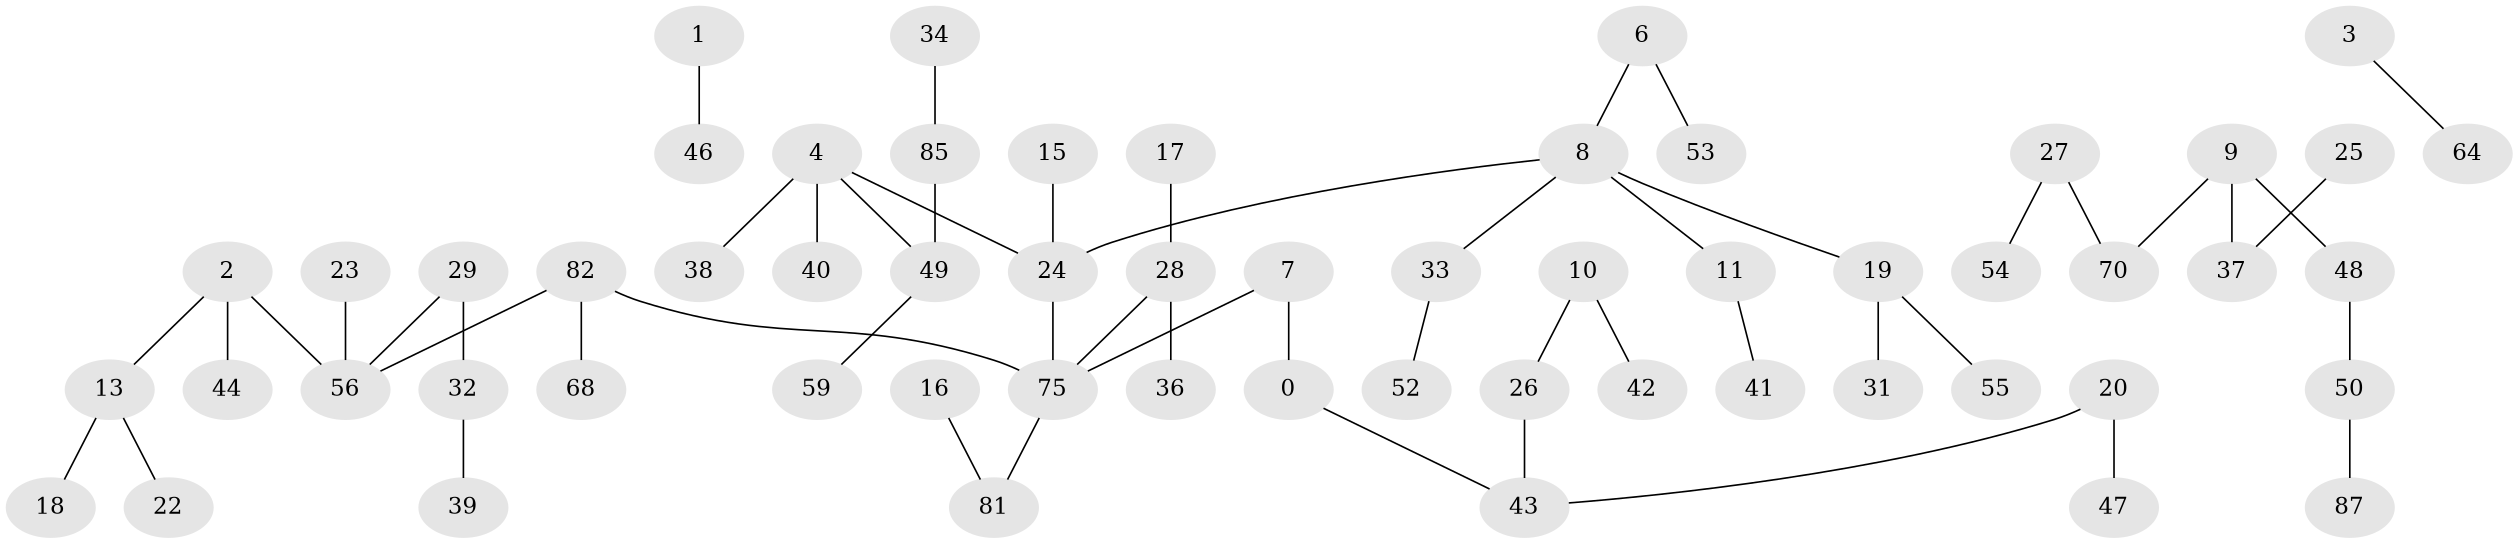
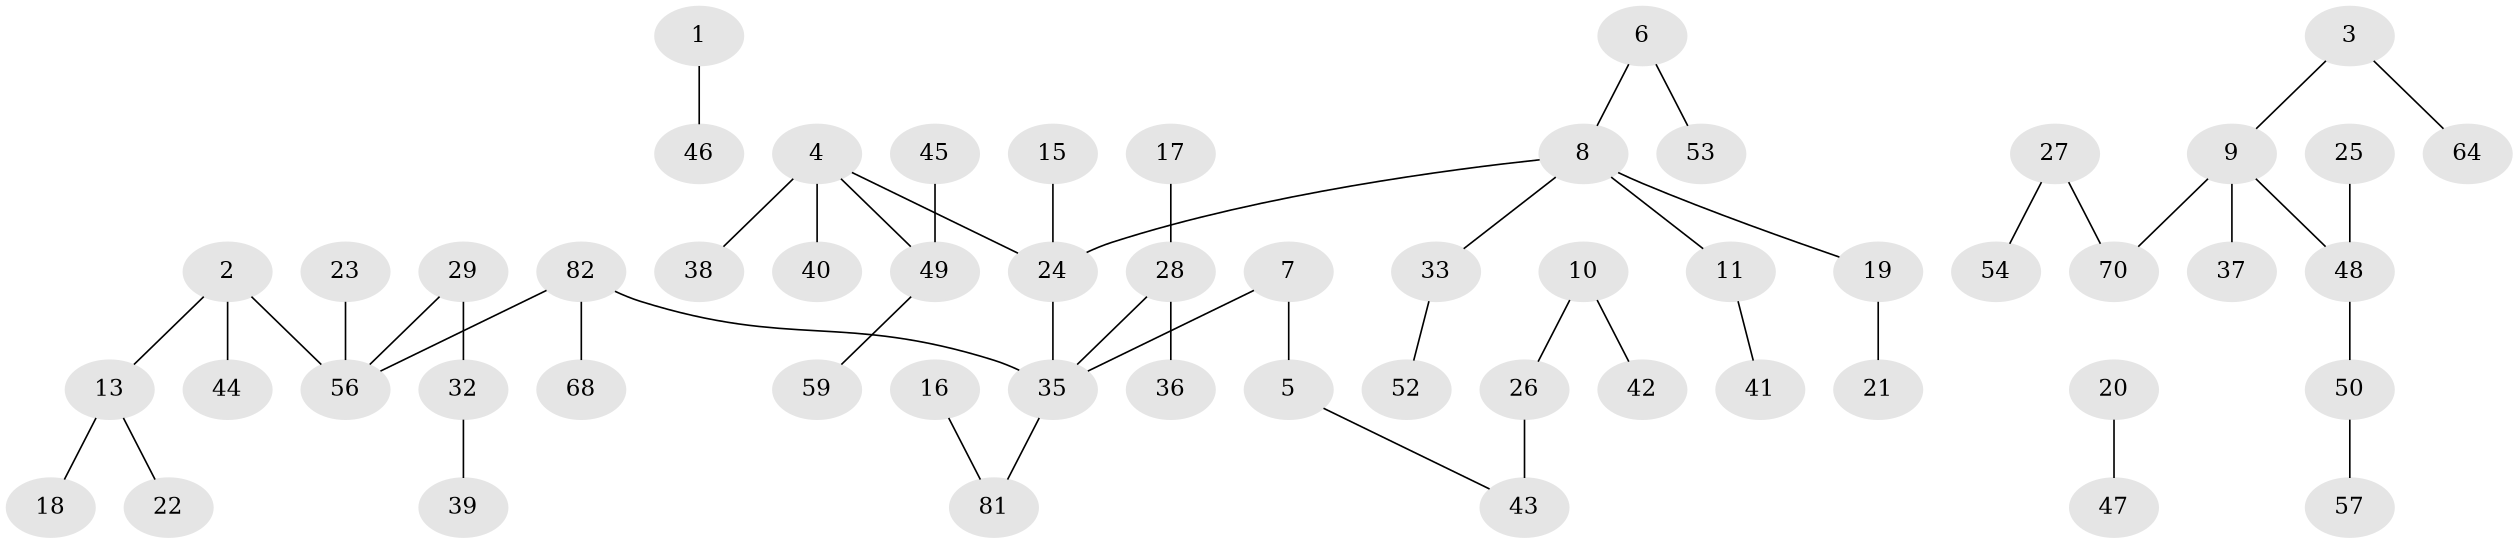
  graph {
    node [color=gray90 style=filled]
    edge [weight=1.0]
    1
    46
    2
    13
    44
    56
    18
    22
    3
    9
    n11 [label=64]
    n12 [label=70]
    37
    48
    4
    24
    38
    40
    49
-   35 [label=75]
+   35
    59
-   5 [label=0]
+   5
    43
    6
    8
    53
    11
    19
    33
    7
    n31 [label=81]
    41
-   31
-   55
+   31 [label=21]
    52
    50
    10
    26
    42
    n40 [label=82]
    n41 [label=68]
    15
    16
    17
    28
    36
    20
    47
    23
    25
    27
    54
    29
    32
    39
-   34
-   45 [label=85]
-   57 [label=87]
+   45
+   57
    1 -- 46
    2 -- 13
    2 -- 44
    2 -- 56
    13 -- 18
    13 -- 22
+   3 -- 9
    3 -- n11
    9 -- n12
    9 -- 37
    9 -- 48
    48 -- 50
    4 -- 24
    4 -- 38
    4 -- 40
    4 -- 49
    24 -- 35
    49 -- 59
    35 -- n31
    5 -- 43
    6 -- 8
    6 -- 53
    8 -- 24
    8 -- 11
    8 -- 19
    8 -- 33
    11 -- 41
    19 -- 31
-   19 -- 55
    33 -- 52
    7 -- 35
    7 -- 5
    50 -- 57
    10 -- 26
    10 -- 42
    26 -- 43
    n40 -- 56
    n40 -- 35
    n40 -- n41
    15 -- 24
    16 -- n31
    17 -- 28
    28 -- 35
    28 -- 36
-   20 -- 43
    20 -- 47
    23 -- 56
-   25 -- 37
+   25 -- 48
    27 -- n12
    27 -- 54
    29 -- 56
    29 -- 32
    32 -- 39
-   34 -- 45
    45 -- 49
  }
